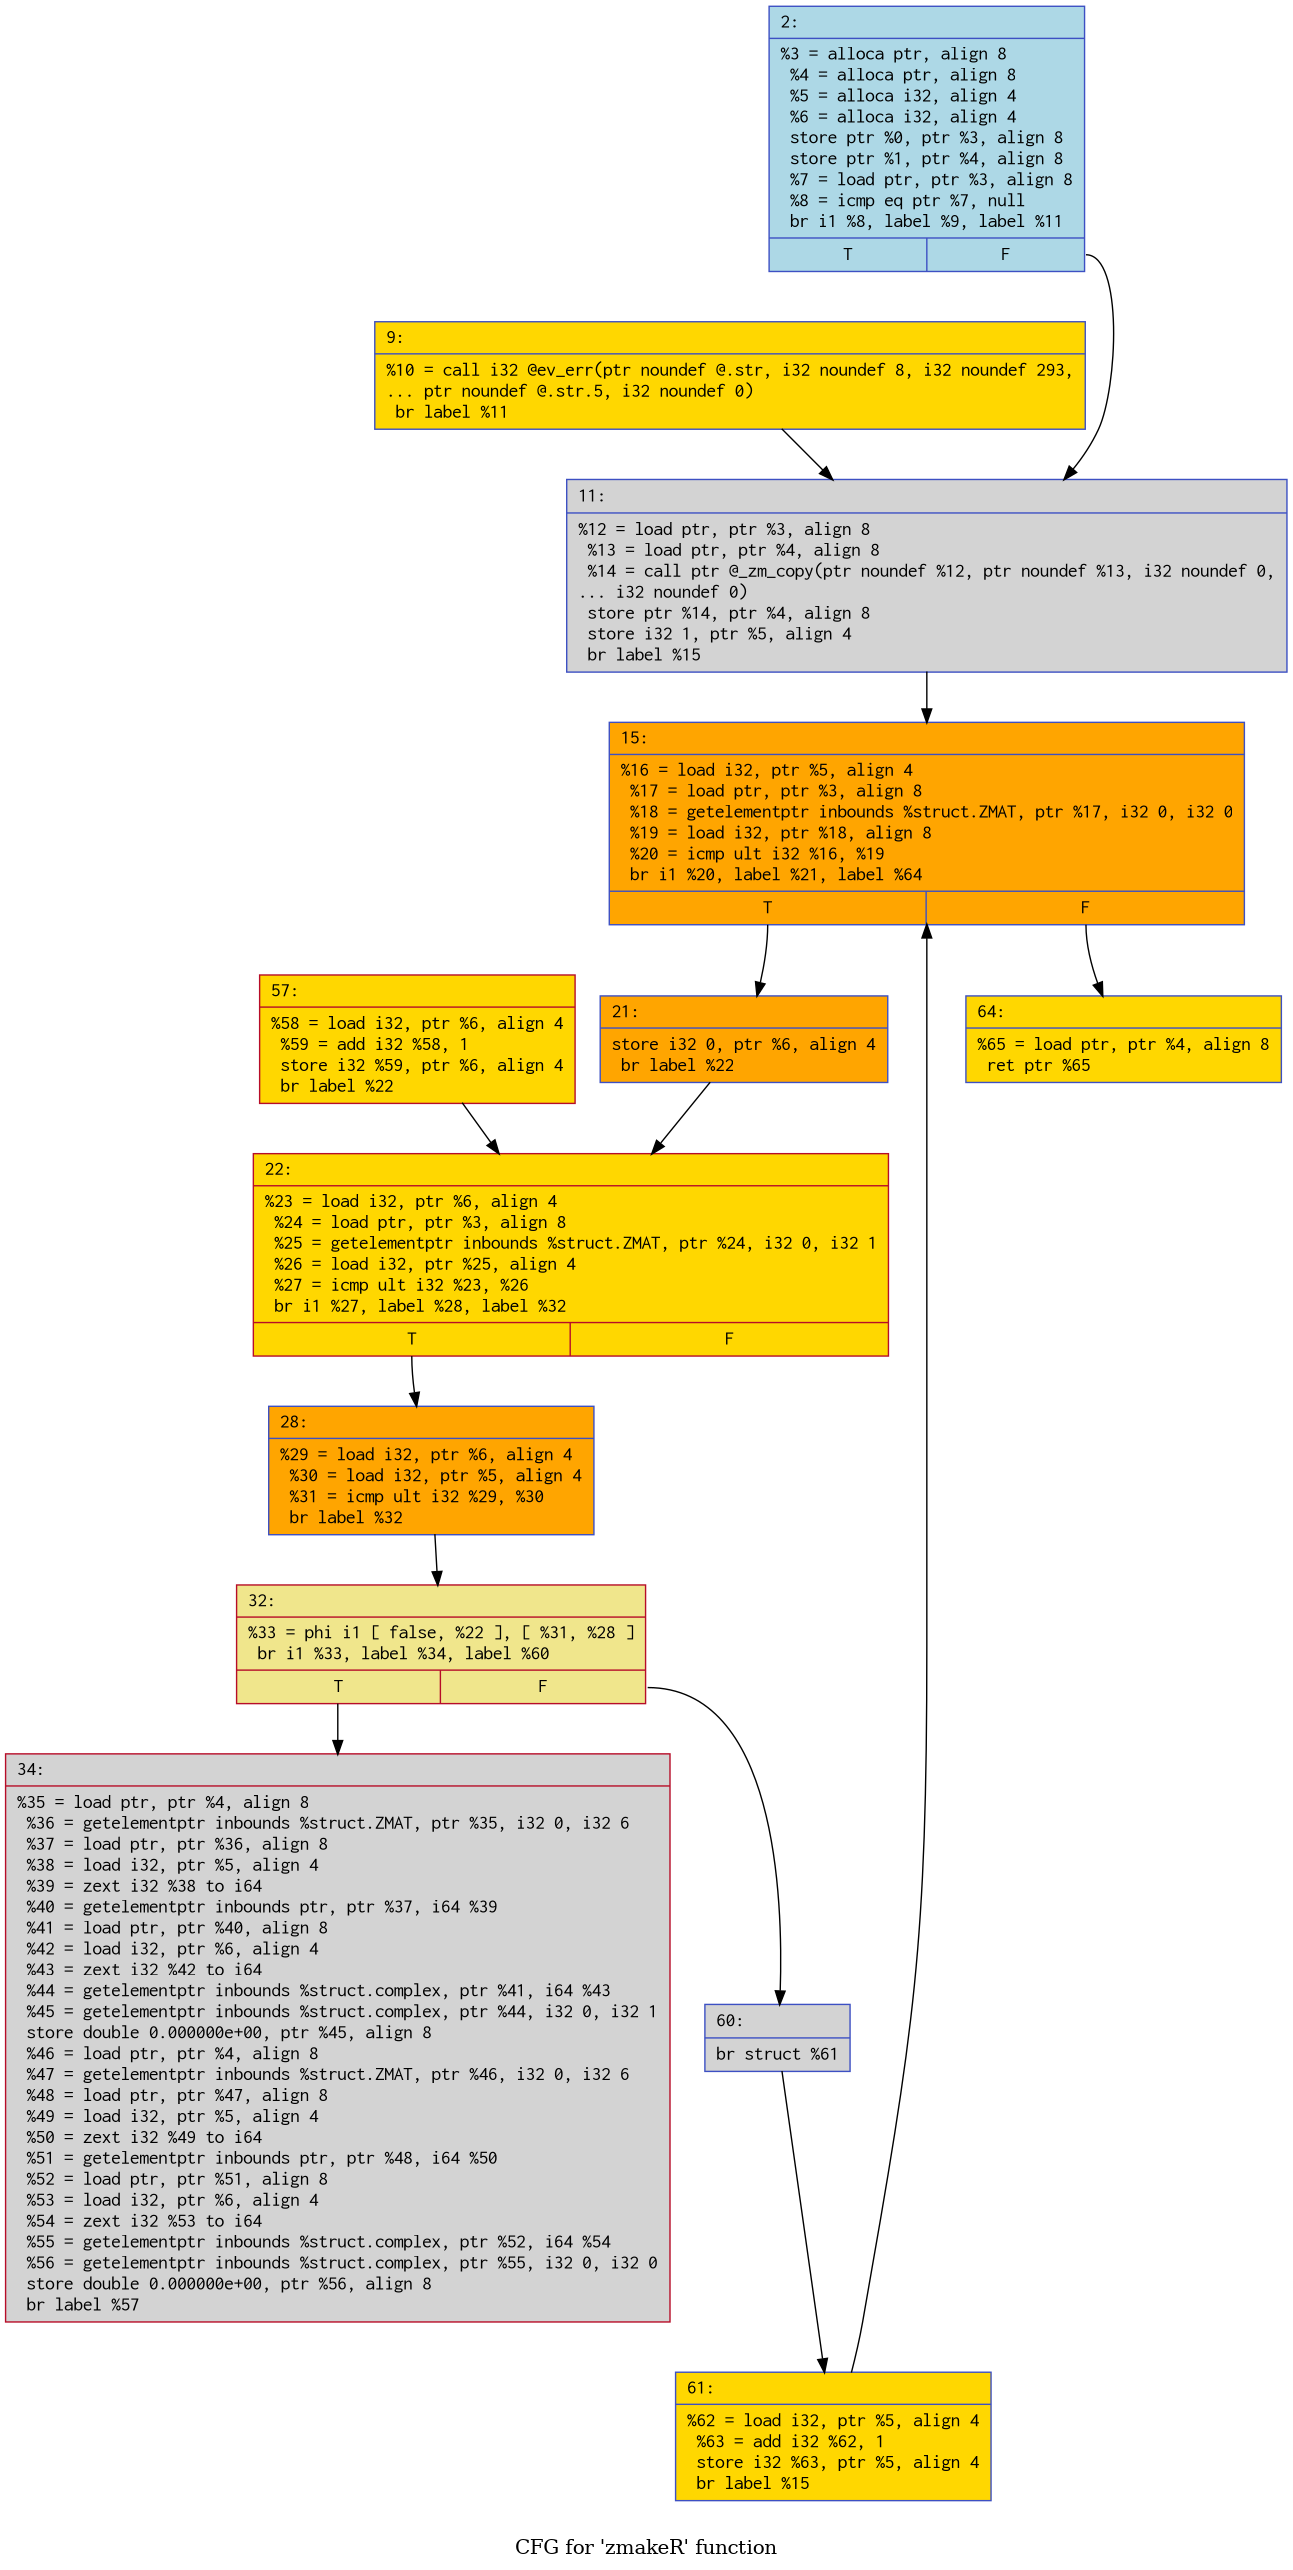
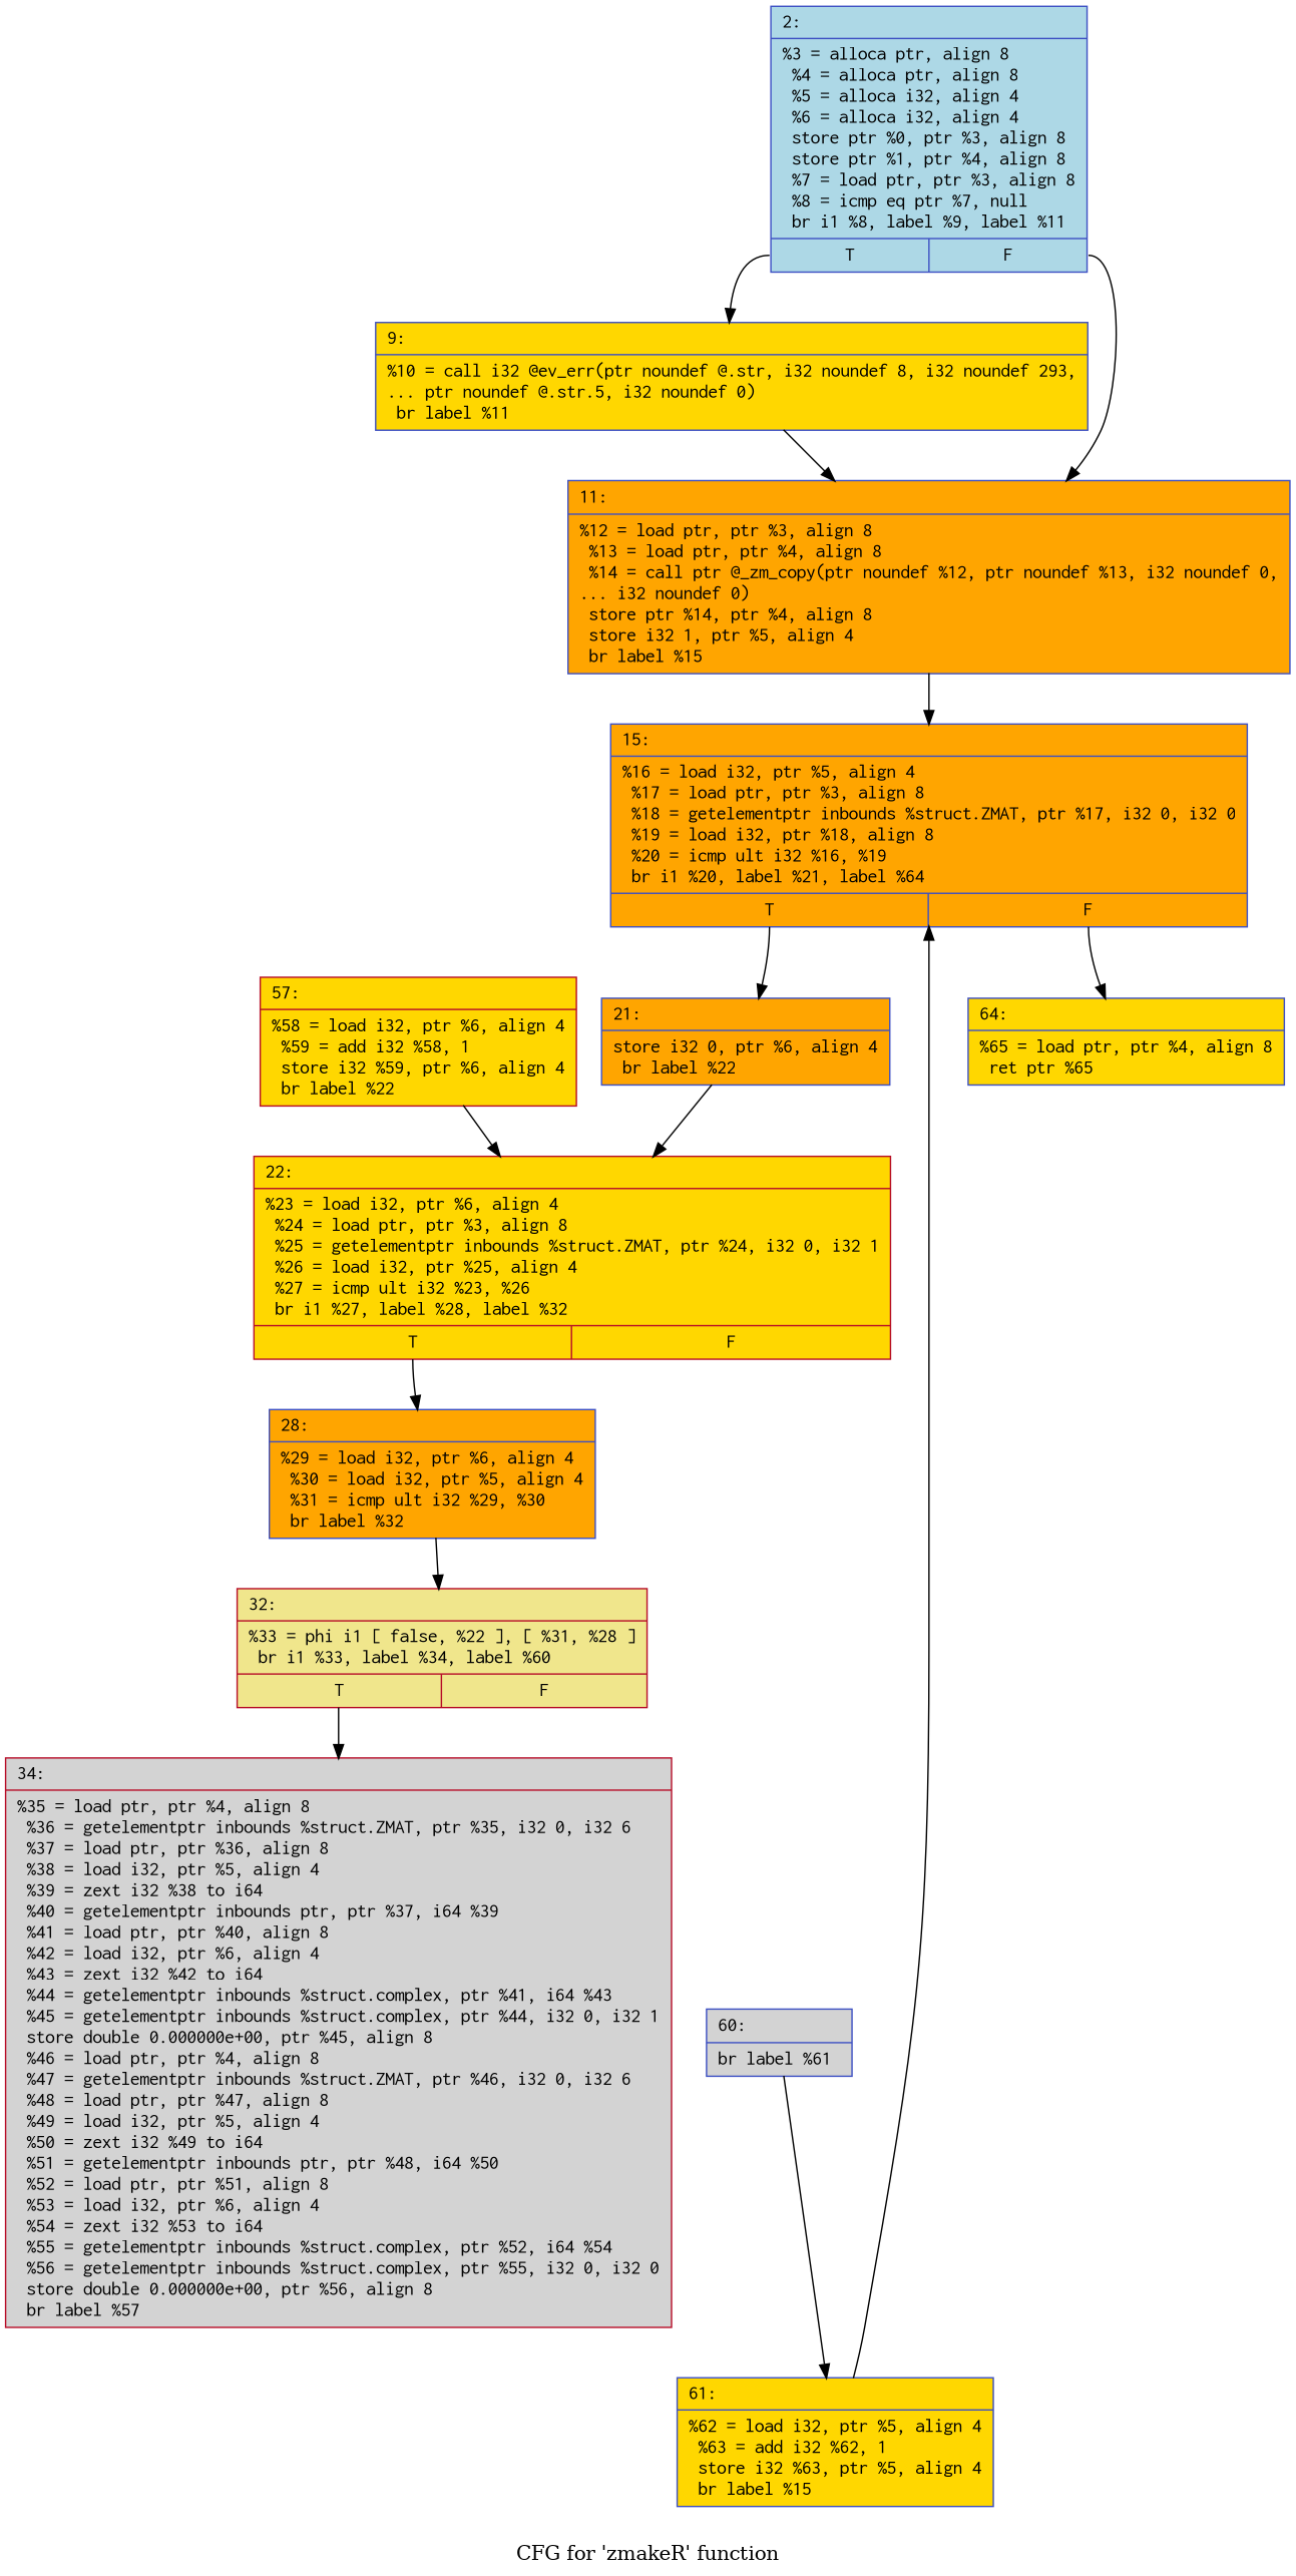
  digraph {
    label="CFG for 'zmakeR' function"
    node [color="#3d50c3ff" fillcolor=gold fontname=Courier shape=record style=filled]
    n1 [fillcolor=lightblue label="{2:\l|  %3 = alloca ptr, align 8\l  %4 = alloca ptr, align 8\l  %5 = alloca i32, align 4\l  %6 = alloca i32, align 4\l  store ptr %0, ptr %3, align 8\l  store ptr %1, ptr %4, align 8\l  %7 = load ptr, ptr %3, align 8\l  %8 = icmp eq ptr %7, null\l  br i1 %8, label %9, label %11\l|{<s0>T|<s1>F}}"]
    n2 [label="{9:\l|  %10 = call i32 @ev_err(ptr noundef @.str, i32 noundef 8, i32 noundef 293,\l... ptr noundef @.str.5, i32 noundef 0)\l  br label %11\l}"]
-   n3 [fillcolor=lightgrey label="{11:\l|  %12 = load ptr, ptr %3, align 8\l  %13 = load ptr, ptr %4, align 8\l  %14 = call ptr @_zm_copy(ptr noundef %12, ptr noundef %13, i32 noundef 0,\l... i32 noundef 0)\l  store ptr %14, ptr %4, align 8\l  store i32 1, ptr %5, align 4\l  br label %15\l}"]
+   n3 [fillcolor=orange label="{11:\l|  %12 = load ptr, ptr %3, align 8\l  %13 = load ptr, ptr %4, align 8\l  %14 = call ptr @_zm_copy(ptr noundef %12, ptr noundef %13, i32 noundef 0,\l... i32 noundef 0)\l  store ptr %14, ptr %4, align 8\l  store i32 1, ptr %5, align 4\l  br label %15\l}"]
    n4 [fillcolor=orange label="{15:\l|  %16 = load i32, ptr %5, align 4\l  %17 = load ptr, ptr %3, align 8\l  %18 = getelementptr inbounds %struct.ZMAT, ptr %17, i32 0, i32 0\l  %19 = load i32, ptr %18, align 8\l  %20 = icmp ult i32 %16, %19\l  br i1 %20, label %21, label %64\l|{<s0>T|<s1>F}}"]
    n5 [fillcolor=orange label="{21:\l|  store i32 0, ptr %6, align 4\l  br label %22\l}"]
    n6 [label="{64:\l|  %65 = load ptr, ptr %4, align 8\l  ret ptr %65\l}"]
    n7 [color="#b70d28ff" label="{22:\l|  %23 = load i32, ptr %6, align 4\l  %24 = load ptr, ptr %3, align 8\l  %25 = getelementptr inbounds %struct.ZMAT, ptr %24, i32 0, i32 1\l  %26 = load i32, ptr %25, align 4\l  %27 = icmp ult i32 %23, %26\l  br i1 %27, label %28, label %32\l|{<s0>T|<s1>F}}"]
    n8 [fillcolor=orange label="{28:\l|  %29 = load i32, ptr %6, align 4\l  %30 = load i32, ptr %5, align 4\l  %31 = icmp ult i32 %29, %30\l  br label %32\l}"]
    n9 [color="#b70d28ff" fillcolor=khaki label="{32:\l|  %33 = phi i1 [ false, %22 ], [ %31, %28 ]\l  br i1 %33, label %34, label %60\l|{<s0>T|<s1>F}}"]
    n10 [color="#b70d28ff" fillcolor=lightgrey label="{34:\l|  %35 = load ptr, ptr %4, align 8\l  %36 = getelementptr inbounds %struct.ZMAT, ptr %35, i32 0, i32 6\l  %37 = load ptr, ptr %36, align 8\l  %38 = load i32, ptr %5, align 4\l  %39 = zext i32 %38 to i64\l  %40 = getelementptr inbounds ptr, ptr %37, i64 %39\l  %41 = load ptr, ptr %40, align 8\l  %42 = load i32, ptr %6, align 4\l  %43 = zext i32 %42 to i64\l  %44 = getelementptr inbounds %struct.complex, ptr %41, i64 %43\l  %45 = getelementptr inbounds %struct.complex, ptr %44, i32 0, i32 1\l  store double 0.000000e+00, ptr %45, align 8\l  %46 = load ptr, ptr %4, align 8\l  %47 = getelementptr inbounds %struct.ZMAT, ptr %46, i32 0, i32 6\l  %48 = load ptr, ptr %47, align 8\l  %49 = load i32, ptr %5, align 4\l  %50 = zext i32 %49 to i64\l  %51 = getelementptr inbounds ptr, ptr %48, i64 %50\l  %52 = load ptr, ptr %51, align 8\l  %53 = load i32, ptr %6, align 4\l  %54 = zext i32 %53 to i64\l  %55 = getelementptr inbounds %struct.complex, ptr %52, i64 %54\l  %56 = getelementptr inbounds %struct.complex, ptr %55, i32 0, i32 0\l  store double 0.000000e+00, ptr %56, align 8\l  br label %57\l}"]
-   n11 [fillcolor=lightgrey label="{60:\l|  br struct %61\l}"]
+   n11 [fillcolor=lightgrey label="{60:\l|  br label %61\l}"]
    n12 [label="{61:\l|  %62 = load i32, ptr %5, align 4\l  %63 = add i32 %62, 1\l  store i32 %63, ptr %5, align 4\l  br label %15\l}"]
    n13 [color="#b70d28ff" label="{57:\l|  %58 = load i32, ptr %6, align 4\l  %59 = add i32 %58, 1\l  store i32 %59, ptr %6, align 4\l  br label %22\l}"]
+   n1 -> n2 [tailport=s0]
    n1 -> n3 [tailport=s1]
    n2 -> n3
    n3 -> n4
    n4 -> n5 [tailport=s0]
    n4 -> n6 [tailport=s1]
    n5 -> n7
    n7 -> n8 [tailport=s0]
    n8 -> n9
    n9 -> n10 [tailport=s0]
-   n9 -> n11 [tailport=s1]
    n11 -> n12
    n12 -> n4
    n13 -> n7
  }
